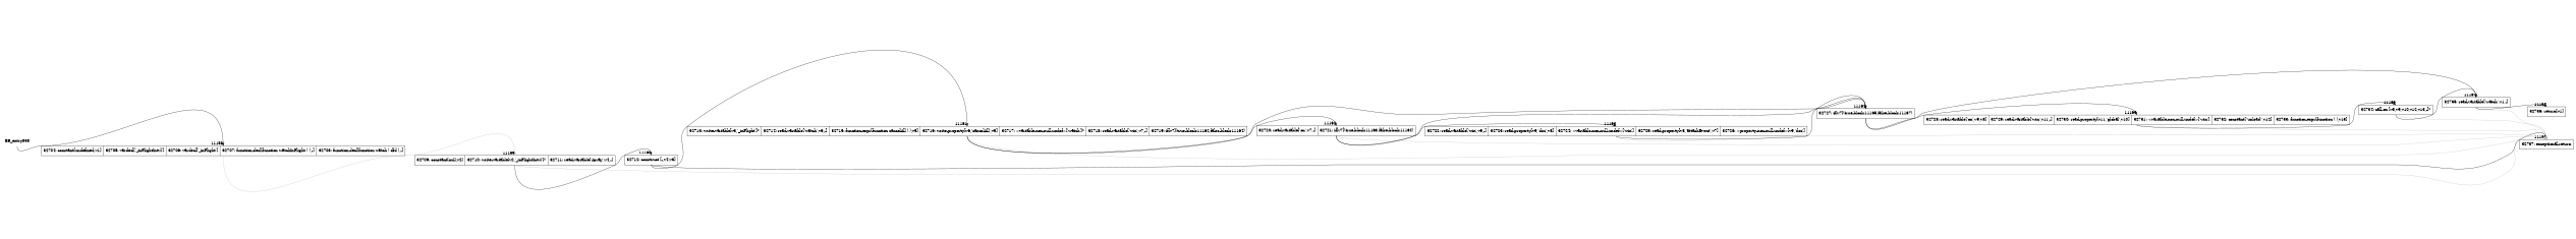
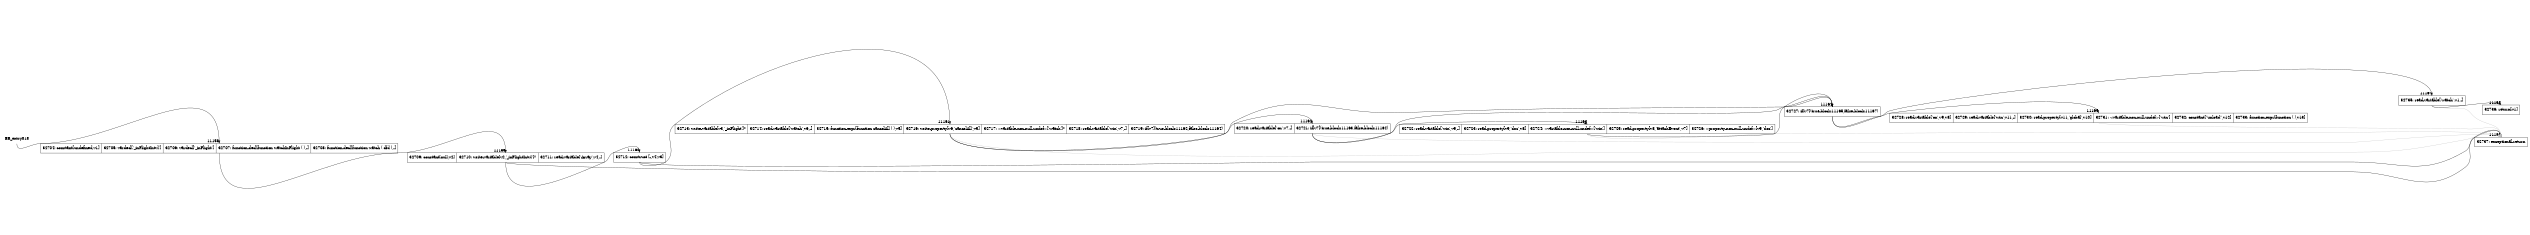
  digraph {
    rankdir=LR
    node [shape=record]
    edge [headport=n tailport=s]
-   BB_entry818 [shape=none label=BB_entry858]
+   BB_entry818 [shape=none]
    n2 [label="{32704: constant[undefined,v1]|32705: vardecl['_inFlightIntvl']|32706: vardecl['_inFlight']|32707: function-decl[function watchInFlight ( ),-]|32708: function-decl[function watch ( dfd ),-]}"]
    n3 [label="{32709: constant[null,v2]|32710: write-variable[v2,'_inFlightIntvl']*|32711: read-variable['Array',v4,-]}"]
    n4 [label="{32712: construct [-,v4,v3]}"]
    n5 [label="{32737: exceptional-return}"]
    n6 [label="{32713: write-variable[v3,'_inFlight']*|32714: read-variable['watch',v6,-]|32715: function-expr[function cancelAll ( ),v5]|32716: write-property[v6,'cancelAll',v5]|32717: \<variable-non-null-undef\>['watch']*|32718: read-variable['win',v7,-]|32719: if[v7](true-block:11162,false-block:11164)}"]
    n7 [label="{32727: if[v7](true-block:11165,false-block:11167)}"]
    n8 [label="{32720: read-variable['on',v7,-]|32721: if[v7](true-block:11163,false-block:11164)}"]
    n9 [label="{32728: read-variable['on',v9,v8]|32729: read-variable['win',v11,-]|32730: read-property[v11,'global',v10]|32731: \<variable-non-null-undef\>['win']|32732: constant[\"unload\",v12]|32733: function-expr[function ( ),v13]}"]
    n10 [label="{32735: read-variable['watch',v1,-]}"]
    n11 [label="{32722: read-variable['win',v9,-]|32723: read-property[v9,'doc',v8]|32724: \<variable-non-null-undef\>['win']|32725: read-property[v8,'attachEvent',v7]|32726: \<property-non-null-undef\>[v9,'doc']}"]
-   n12 [label="{32734: call-on [v8,v9,v10,v12,v13,-]*}"]
    n13 [label="{32736: return[v1]}"]
    BB_entry818 -> n2 [headlabel="    11158"]
-   n2 -> n3 [headlabel="      11159" color=gray]
+   n2 -> n3 [headlabel="      11159"]
    n3 -> n4 [headlabel="      11160"]
-   n3 -> n5 [color=gray headlabel="      11169"]
+   n3 -> n5 [color=black headlabel="      11169"]
    n4 -> n5 [color=black]
    n4 -> n6 [headlabel="      11161"]
    n6 -> n5 [color=gray]
    n6 -> n7 [headlabel="      11164"]
    n6 -> n8 [headlabel="      11162"]
    n7 -> n9 [headlabel="      11165"]
    n7 -> n10 [headlabel="      11167"]
    n8 -> n5 [color=gray]
    n8 -> n7
    n8 -> n11 [headlabel="      11163"]
    n9 -> n5 [color=gray]
-   n9 -> n12 [headlabel="      11166"]
    n10 -> n5 [color=gray]
    n10 -> n13 [headlabel="      11168"]
    n11 -> n5 [color=gray]
    n11 -> n7
-   n12 -> n5 [color=gray]
-   n12 -> n10
  }
